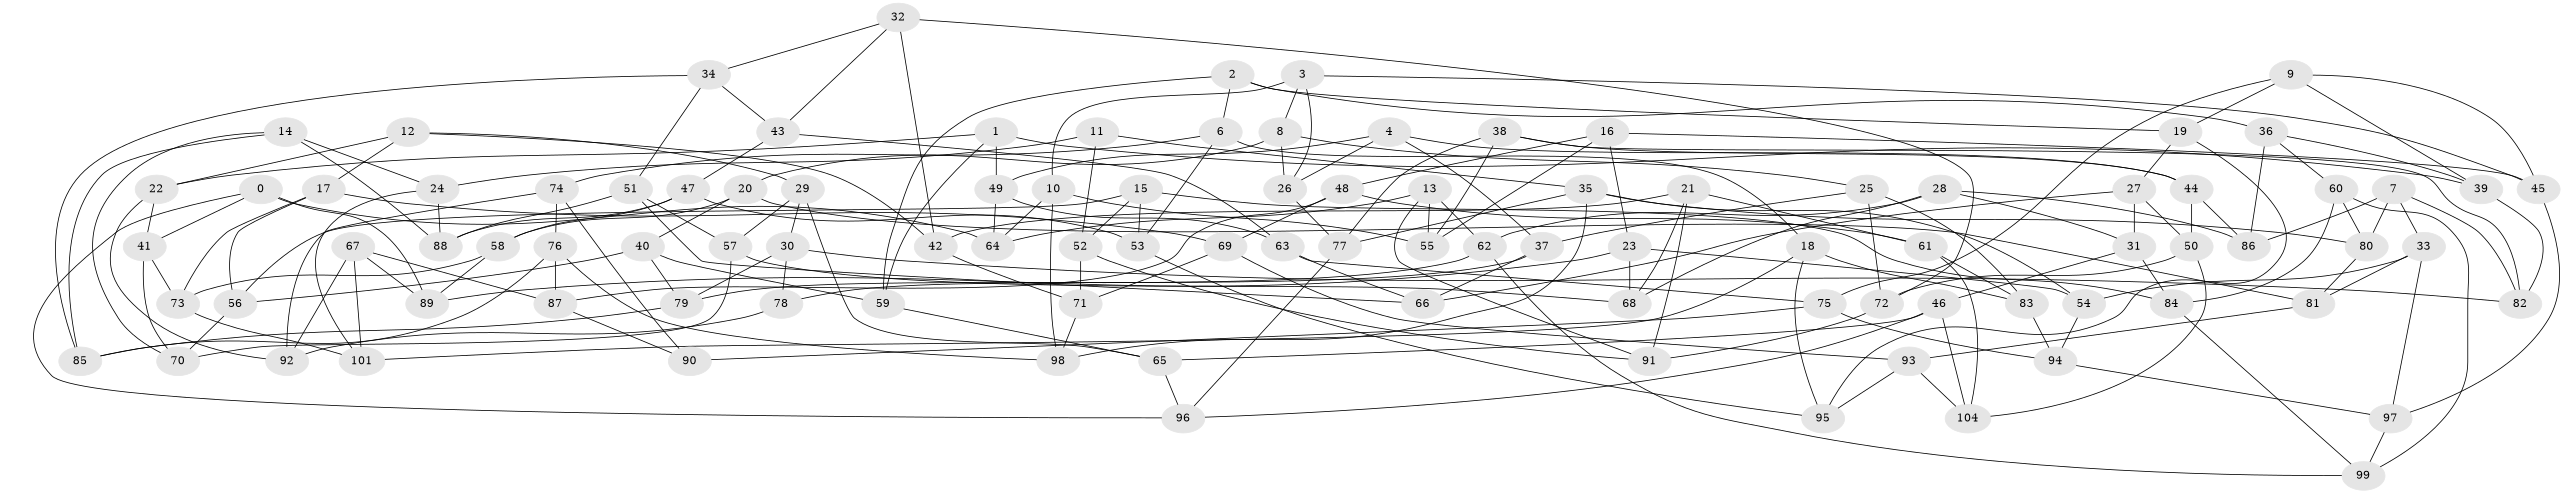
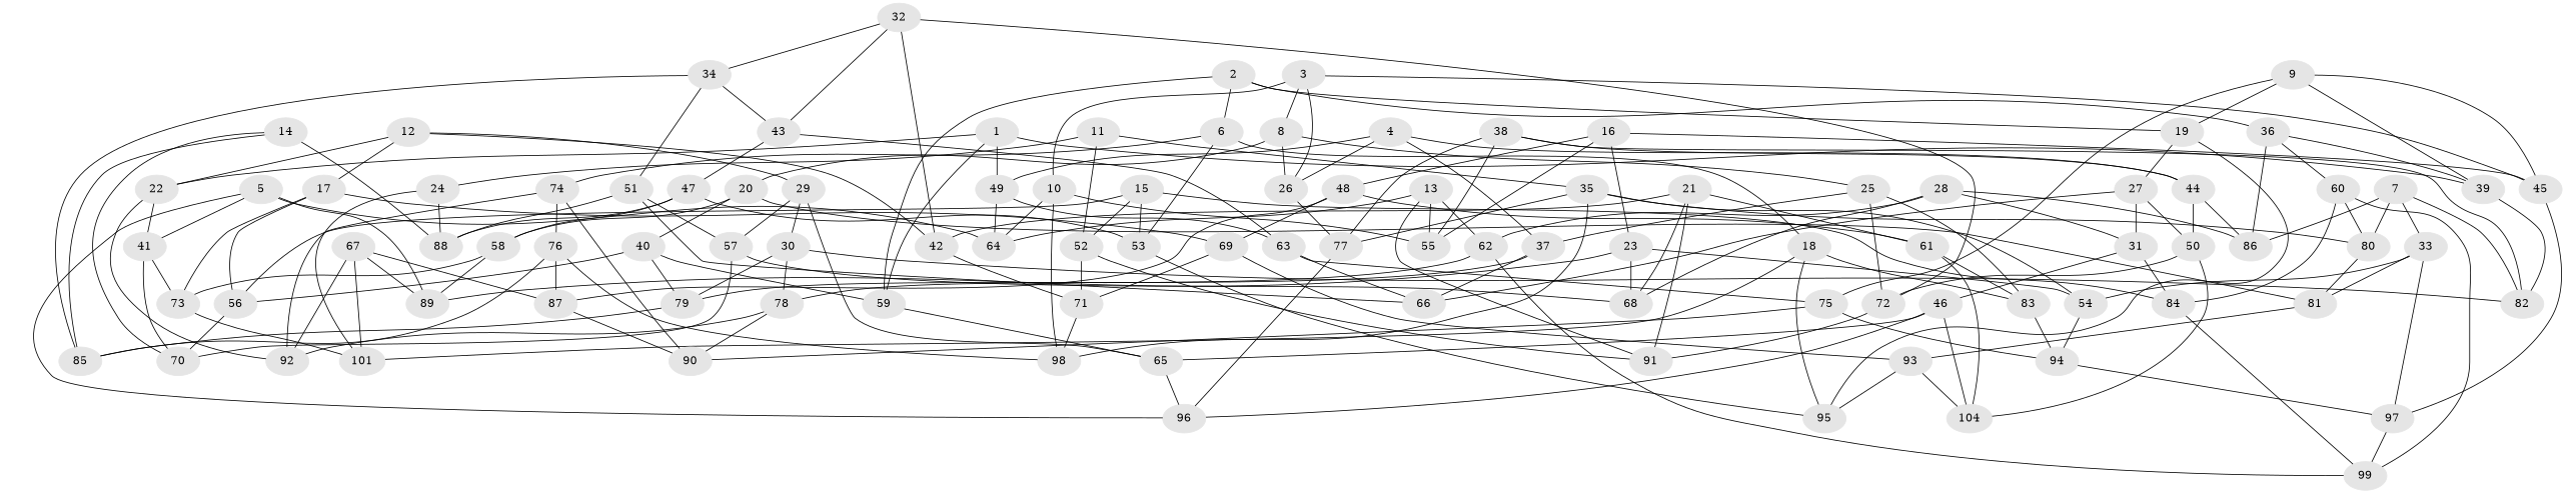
  graph {
    node [color=gray90 style=filled]
    1
    22
    39
    49
    59
    41
    92
    82
    64
    63
    65
    2
    6
    19
    36
    18
    53
    74
    95
    27
    86
    60
    3
    8
    10
    26
    45
    20
    25
    55
    98
    77
    97
    4
    37
    44
    66
    78
    50
-   5 [label=0]
+   5
    89
    96
    70
    73
    83
    101
    76
    90
    7
    33
    80
    54
    81
    40
    58
    72
    9
    75
    94
    11
    24
    35
    52
    88
    91
    71
    12
    17
    29
    42
    56
    69
    30
    57
    13
    62
    79
    99
    14
    85
    15
    84
    16
    23
    48
    68
    61
    87
    93
    31
    21
    n92 [label=104]
    46
    28
    32
    34
    43
    51
    47
    38
    67
    1 -- 22
    1 -- 39
    1 -- 49
    1 -- 59
    22 -- 41
    22 -- 92
    39 -- 82
    49 -- 64
    49 -- 63
    59 -- 65
    41 -- 70
    41 -- 73
    63 -- 66
    63 -- 75
    65 -- 96
    2 -- 59
    2 -- 6
    2 -- 19
    2 -- 36
    6 -- 18
    6 -- 53
    6 -- 74
    19 -- 95
    19 -- 27
    36 -- 39
    36 -- 86
    36 -- 60
    18 -- 95
    18 -- 83
    18 -- 101
    53 -- 95
    74 -- 92
    74 -- 76
    74 -- 90
    27 -- 66
    27 -- 50
    27 -- 31
    60 -- 80
    60 -- 99
    60 -- 84
    3 -- 8
    3 -- 10
    3 -- 26
    3 -- 45
    8 -- 26
    8 -- 20
    8 -- 25
    10 -- 64
    10 -- 55
    10 -- 98
    26 -- 77
    45 -- 97
    20 -- 81
    20 -- 40
    20 -- 58
    25 -- 37
    25 -- 83
    25 -- 72
    77 -- 96
    97 -- 99
    4 -- 49
    4 -- 26
    4 -- 37
    4 -- 44
    37 -- 66
    37 -- 78
    44 -- 86
    44 -- 50
    78 -- 92
+   78 -- 90
    50 -- 72
    50 -- n92
    5 -- 41
    5 -- 64
    5 -- 89
    5 -- 96
    73 -- 101
    83 -- 94
    76 -- 98
    76 -- 85
    76 -- 87
    7 -- 82
    7 -- 86
    7 -- 33
    7 -- 80
    33 -- 97
    33 -- 54
    33 -- 81
    80 -- 81
    54 -- 94
    81 -- 93
    40 -- 59
    40 -- 56
    40 -- 79
    58 -- 89
    58 -- 73
    72 -- 91
    9 -- 39
    9 -- 19
    9 -- 45
    9 -- 75
    75 -- 90
    75 -- 94
    94 -- 97
    11 -- 24
    11 -- 35
    11 -- 52
    24 -- 101
    24 -- 88
    35 -- 98
    35 -- 77
    35 -- 80
    35 -- 54
    52 -- 91
    52 -- 71
    71 -- 98
    12 -- 22
    12 -- 17
    12 -- 29
    12 -- 42
    17 -- 73
    17 -- 56
    17 -- 69
    29 -- 65
    29 -- 30
    29 -- 57
    42 -- 71
    56 -- 70
    69 -- 71
    69 -- 93
    30 -- 82
    30 -- 78
    30 -- 79
    57 -- 70
    57 -- 68
    13 -- 64
    13 -- 55
    13 -- 91
    13 -- 62
    62 -- 79
    62 -- 99
    79 -- 85
    14 -- 70
-   14 -- 24
    14 -- 88
    14 -- 85
    15 -- 53
    15 -- 52
    15 -- 56
    15 -- 84
    84 -- 99
    16 -- 45
    16 -- 55
    16 -- 23
    16 -- 48
    23 -- 89
    23 -- 54
    23 -- 68
    48 -- 69
    48 -- 61
    48 -- 87
    61 -- 83
    61 -- n92
    87 -- 90
    93 -- 95
    93 -- n92
    31 -- 84
    31 -- 46
    21 -- 91
    21 -- 42
    21 -- 68
    21 -- 61
    46 -- 65
    46 -- 96
    46 -- n92
    28 -- 86
    28 -- 62
    28 -- 68
    28 -- 31
    32 -- 72
    32 -- 42
    32 -- 34
    32 -- 43
    34 -- 85
    34 -- 43
    34 -- 51
    43 -- 63
    43 -- 47
    51 -- 66
    51 -- 88
    51 -- 57
    47 -- 53
    47 -- 58
    47 -- 88
    38 -- 82
    38 -- 55
    38 -- 77
    38 -- 44
    67 -- 92
    67 -- 89
    67 -- 101
    67 -- 87
  }
